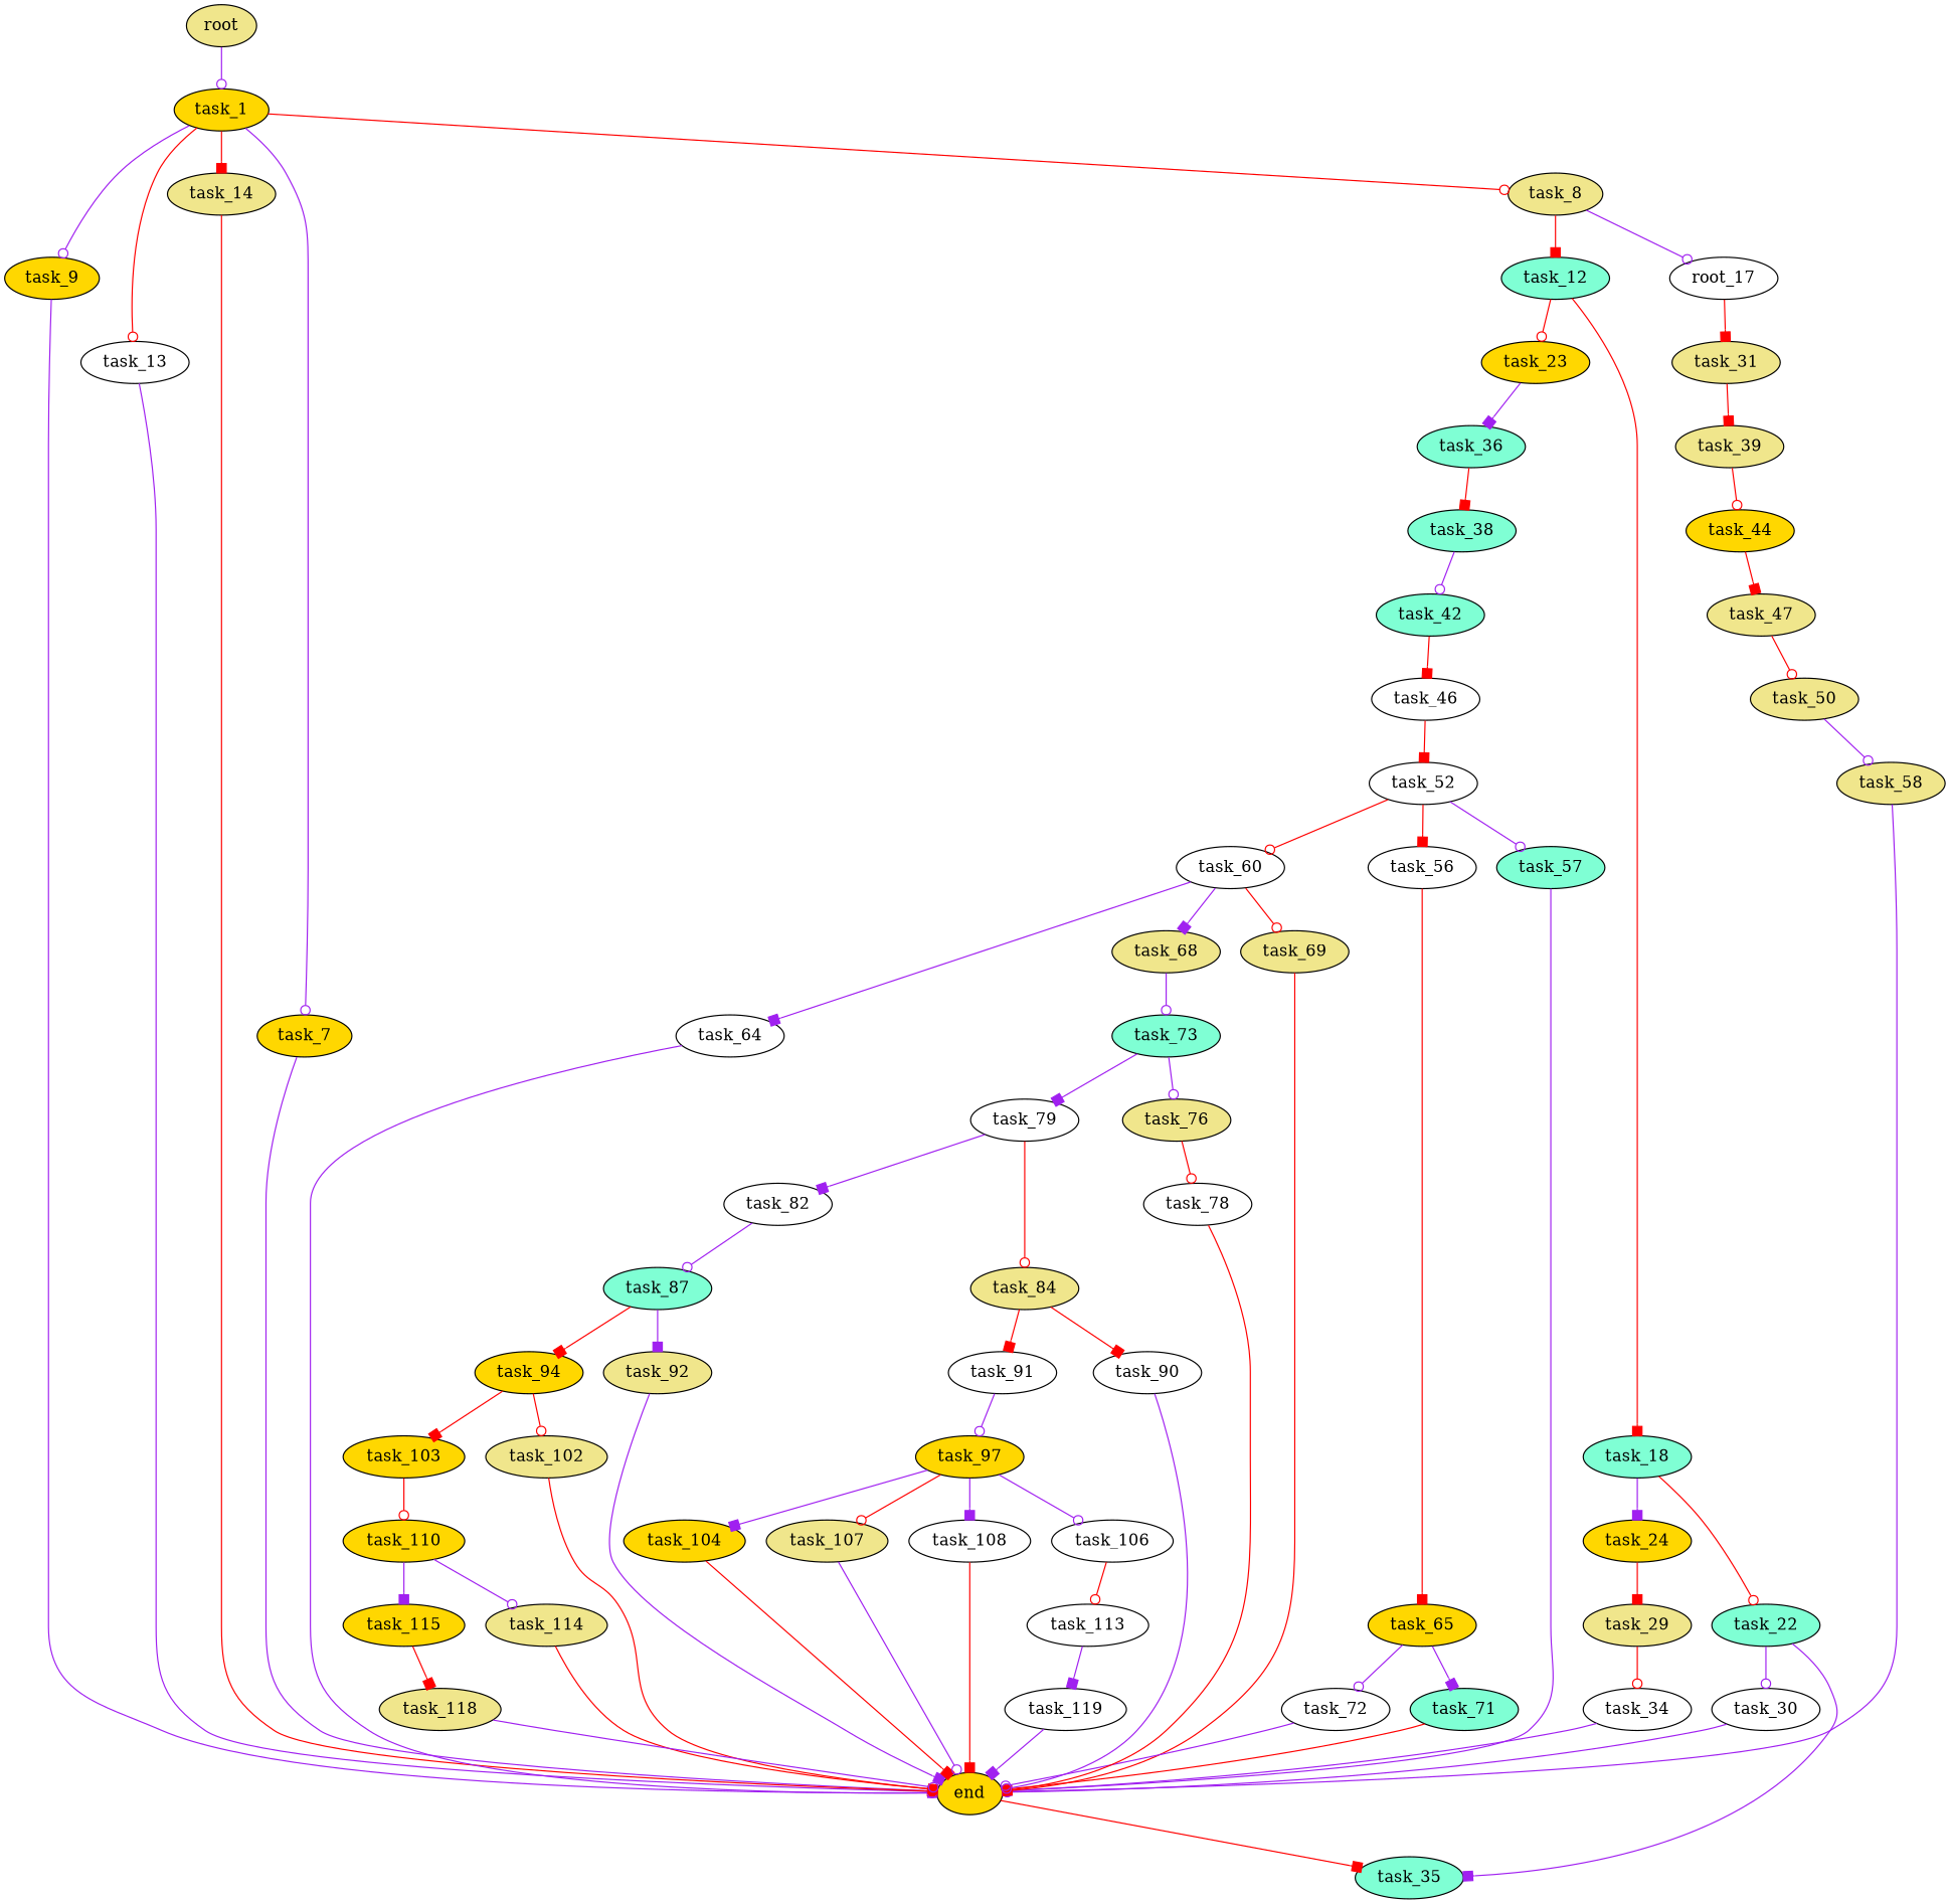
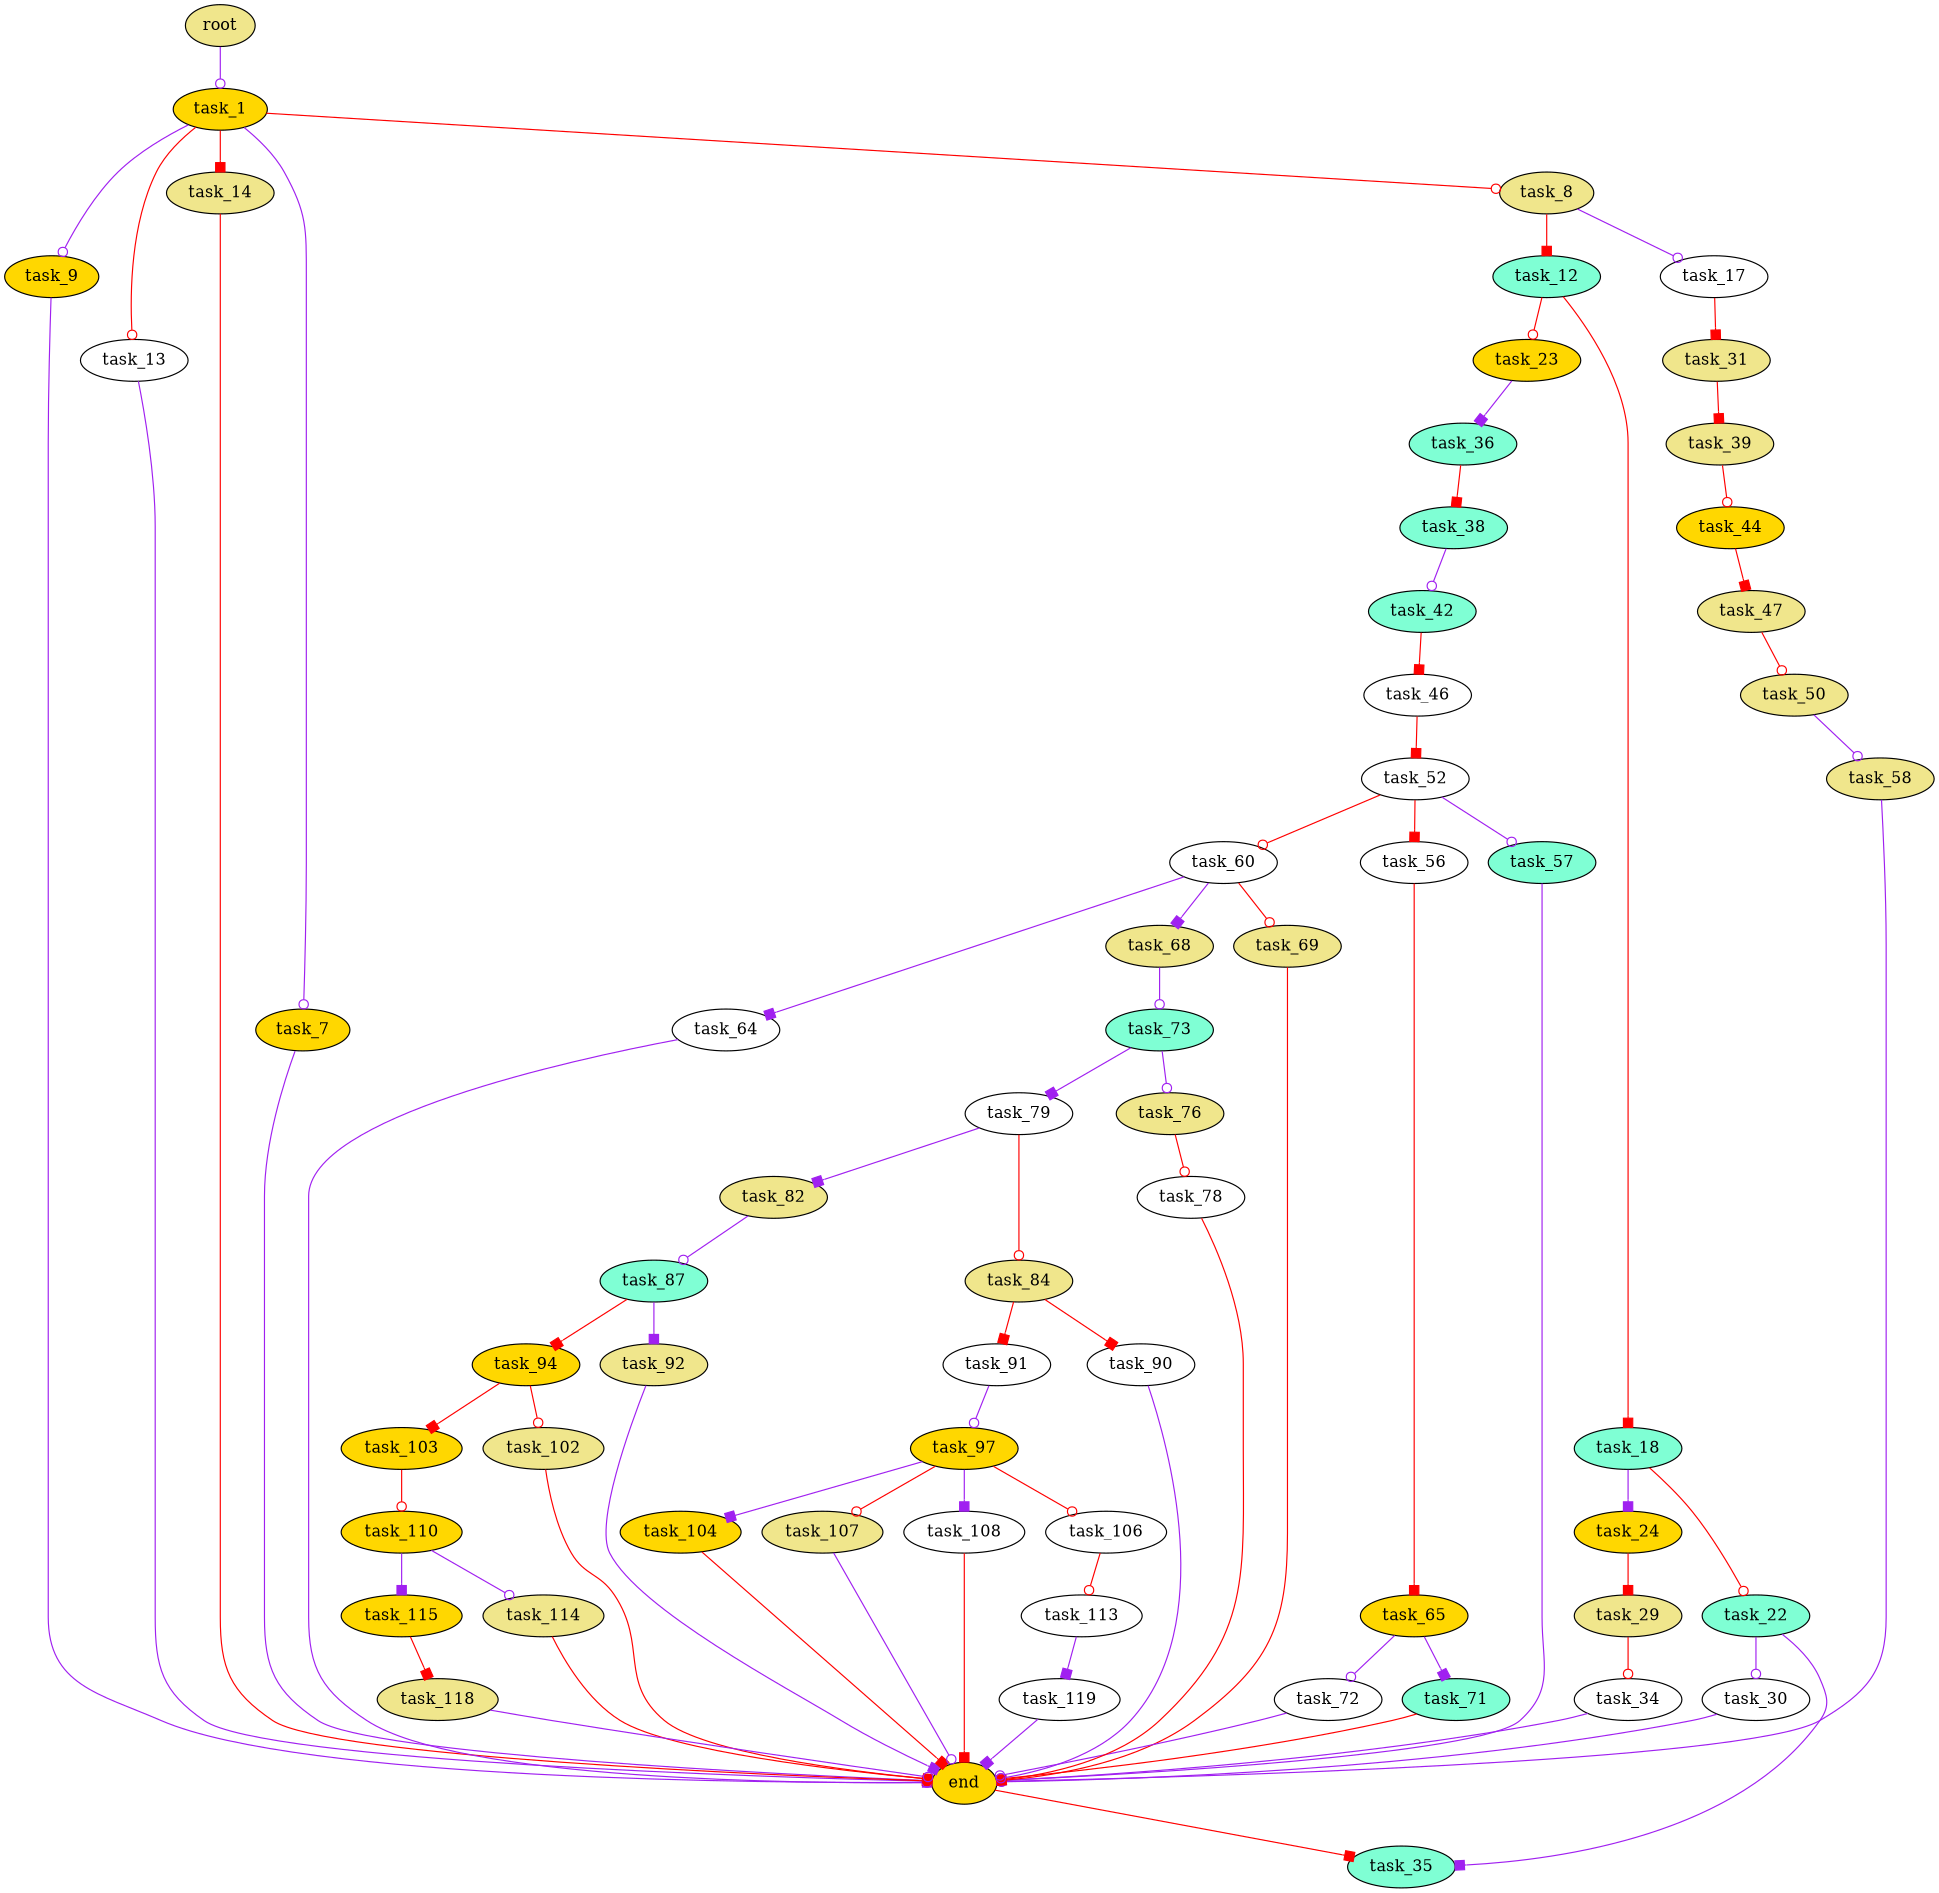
  digraph {
    node [fillcolor=white style=filled]
    edge [arrowhead=odot color=red]
    task_1 [fillcolor=gold]
    root [fillcolor=khaki]
    task_7 [fillcolor=gold]
    task_8 [fillcolor=khaki]
    task_9 [fillcolor=gold]
    task_13
    task_14 [fillcolor=khaki]
    end [fillcolor=gold]
    task_12 [fillcolor=aquamarine]
-   task_17 [label=root_17]
+   task_17
    task_35 [fillcolor=aquamarine]
    task_18 [fillcolor=aquamarine]
    task_23 [fillcolor=gold]
    task_31 [fillcolor=khaki]
    task_22 [fillcolor=aquamarine]
    task_24 [fillcolor=gold]
    task_36 [fillcolor=aquamarine]
    task_39 [fillcolor=khaki]
    task_30
    task_29 [fillcolor=khaki]
    task_38 [fillcolor=aquamarine]
    task_44 [fillcolor=gold]
    task_34
    task_42 [fillcolor=aquamarine]
    task_47 [fillcolor=khaki]
    task_46
    task_52
    task_50 [fillcolor=khaki]
    task_56
    task_57 [fillcolor=aquamarine]
    task_60
    task_58 [fillcolor=khaki]
    task_65 [fillcolor=gold]
    task_64
    task_68 [fillcolor=khaki]
    task_69 [fillcolor=khaki]
    task_71 [fillcolor=aquamarine]
    task_72
    task_73 [fillcolor=aquamarine]
    task_76 [fillcolor=khaki]
    task_79
    task_78
-   task_82
+   task_82 [fillcolor=khaki]
    task_84 [fillcolor=khaki]
    task_87 [fillcolor=aquamarine]
    task_90
    task_91
    task_92 [fillcolor=khaki]
    task_94 [fillcolor=gold]
    task_97 [fillcolor=gold]
    task_102 [fillcolor=khaki]
    task_103 [fillcolor=gold]
    task_104 [fillcolor=gold]
    task_106
    task_107 [fillcolor=khaki]
    task_108
    task_110 [fillcolor=gold]
    task_113
    task_114 [fillcolor=khaki]
    task_115 [fillcolor=gold]
    task_119
    task_118 [fillcolor=khaki]
    task_1 -> task_7 [color=purple]
    task_1 -> task_8
    task_1 -> task_9 [color=purple]
    task_1 -> task_13
    task_1 -> task_14 [arrowhead=box]
    root -> task_1 [color=purple]
    task_7 -> end [color=purple]
    task_8 -> task_12 [arrowhead=box]
    task_8 -> task_17 [color=purple]
    task_9 -> end [arrowhead=box color=purple]
    task_13 -> end [color=purple]
    task_14 -> end [arrowhead=box]
    end -> task_35 [arrowhead=box]
    task_12 -> task_18 [arrowhead=box]
    task_12 -> task_23
    task_17 -> task_31 [arrowhead=box]
    task_18 -> task_22
    task_18 -> task_24 [arrowhead=box color=purple]
    task_23 -> task_36 [arrowhead=box color=purple]
    task_31 -> task_39 [arrowhead=box]
    task_22 -> task_35 [arrowhead=box color=purple]
    task_22 -> task_30 [color=purple]
    task_24 -> task_29 [arrowhead=box]
    task_36 -> task_38 [arrowhead=box]
    task_39 -> task_44
    task_30 -> end [color=purple]
    task_29 -> task_34
    task_38 -> task_42 [color=purple]
    task_44 -> task_47 [arrowhead=box]
    task_34 -> end [color=purple]
    task_42 -> task_46 [arrowhead=box]
    task_47 -> task_50
    task_46 -> task_52 [arrowhead=box]
    task_52 -> task_56 [arrowhead=box]
    task_52 -> task_57 [color=purple]
    task_52 -> task_60
    task_50 -> task_58 [color=purple]
    task_56 -> task_65 [arrowhead=box]
    task_57 -> end [arrowhead=box color=purple]
    task_60 -> task_64 [arrowhead=box color=purple]
    task_60 -> task_68 [arrowhead=box color=purple]
    task_60 -> task_69
    task_58 -> end [color=purple]
    task_65 -> task_71 [arrowhead=box color=purple]
    task_65 -> task_72 [color=purple]
    task_64 -> end [color=purple]
    task_68 -> task_73 [color=purple]
    task_69 -> end [arrowhead=box]
    task_71 -> end
    task_72 -> end [color=purple]
    task_73 -> task_76 [color=purple]
    task_73 -> task_79 [arrowhead=box color=purple]
    task_76 -> task_78
    task_79 -> task_82 [arrowhead=box color=purple]
    task_79 -> task_84
    task_78 -> end
    task_82 -> task_87 [color=purple]
    task_84 -> task_90 [arrowhead=box]
    task_84 -> task_91 [arrowhead=box]
    task_87 -> task_92 [arrowhead=box color=purple]
    task_87 -> task_94 [arrowhead=box]
    task_90 -> end [color=purple]
    task_91 -> task_97 [color=purple]
    task_92 -> end [arrowhead=box color=purple]
    task_94 -> task_102
    task_94 -> task_103 [arrowhead=box]
    task_97 -> task_104 [arrowhead=box color=purple]
-   task_97 -> task_106 [color=purple]
+   task_97 -> task_106
    task_97 -> task_107
    task_97 -> task_108 [arrowhead=box color=purple]
    task_102 -> end [arrowhead=box]
    task_103 -> task_110
    task_104 -> end [arrowhead=box]
    task_106 -> task_113
    task_107 -> end [color=purple]
    task_108 -> end [arrowhead=box]
    task_110 -> task_114 [color=purple]
    task_110 -> task_115 [arrowhead=box color=purple]
    task_113 -> task_119 [arrowhead=box color=purple]
    task_114 -> end
    task_115 -> task_118 [arrowhead=box]
    task_119 -> end [arrowhead=box color=purple]
    task_118 -> end [color=purple]
  }
